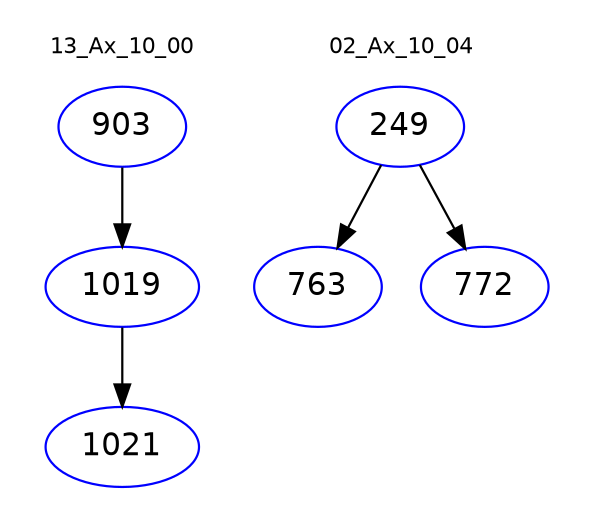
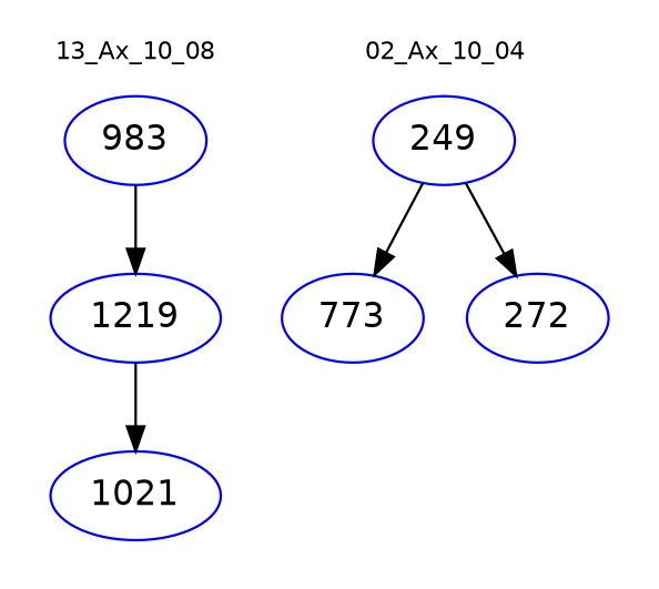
  digraph {
    fontname="DejaVu Sans"
    node [color=blue fontname="DejaVu Sans"]
    edge [color=black fontname="DejaVu Sans"]
-   n1 [label=1019]
-   n2 [label=903]
+   n1 [label=1219]
+   n2 [label=983]
    n3 [label=1021]
    n4 [label=249]
-   n5 [label=763]
-   n6 [label=772]
+   n5 [label=773]
+   n6 [label=272]
    subgraph cluster_1 {
      color=white
      fontsize=10
-     label="13_Ax_10_00"
+     label="13_Ax_10_08"
      n1
      n2
      n3
    }
    subgraph cluster_2 {
      color=white
      fontsize=10
      label="02_Ax_10_04"
      n4
      n5
      n6
    }
    n1 -> n3
    n2 -> n1
    n4 -> n5
    n4 -> n6
  }
